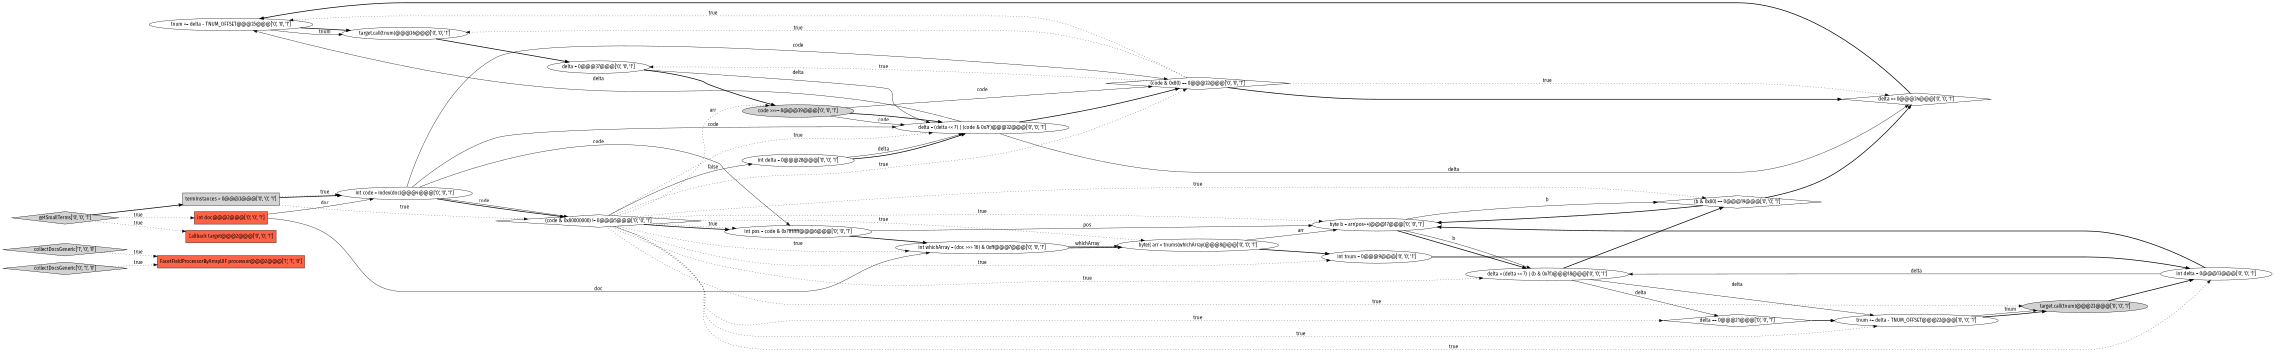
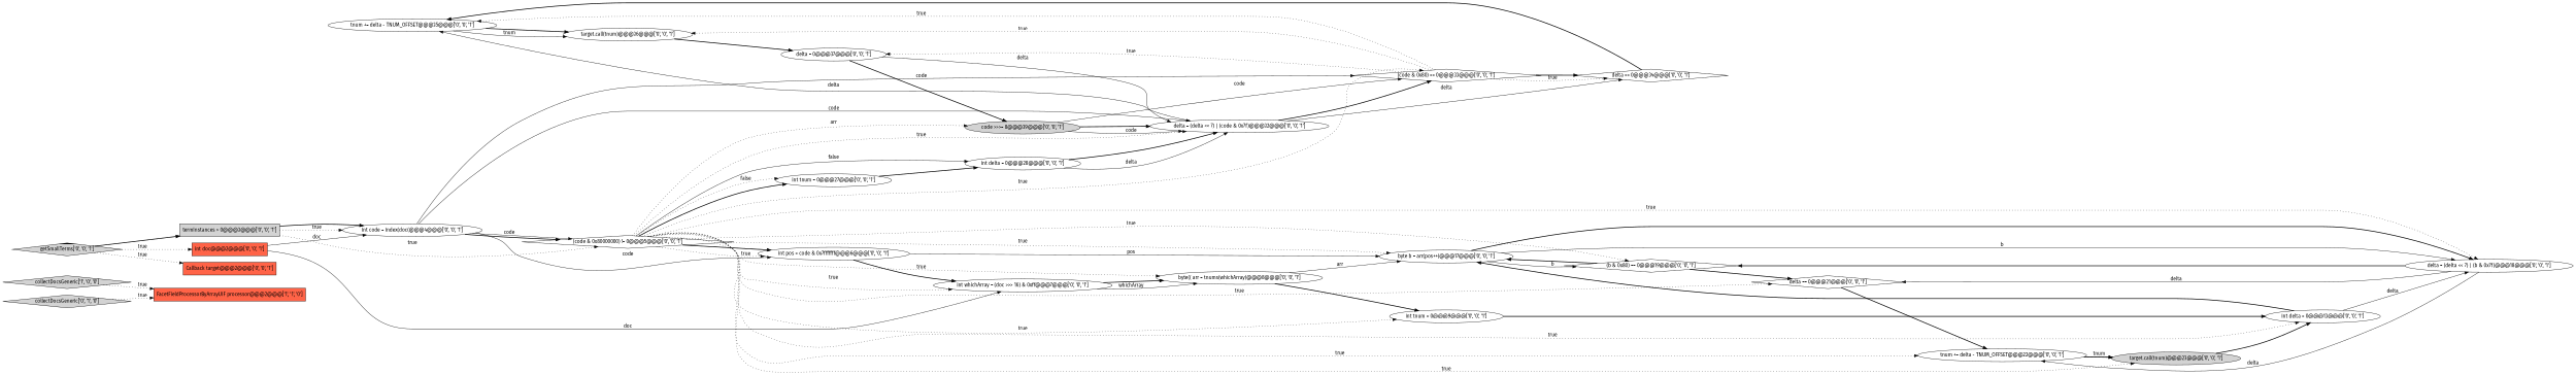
  digraph {
    fontname="Fira Sans"
    rankdir=LR
    node [fillcolor=white fontname="Fira Sans" shape=ellipse style=filled]
    edge [fontname="Fira Sans" style=bold]
    n1 [fillcolor=lightgray label="collectDocsGeneric['1', '0', '0']" shape=diamond]
    n2 [fillcolor=tomato label="FacetFieldProcessorByArrayUIF processor@@@2@@@['1', '1', '0']" shape=box]
    n3 [label="tnum += delta - TNUM_OFFSET@@@35@@@['0', '0', '1']"]
    n4 [label="target.call(tnum)@@@36@@@['0', '0', '1']"]
    n5 [label="delta = 0@@@37@@@['0', '0', '1']"]
    n6 [label="delta == 0@@@34@@@['0', '0', '1']" shape=diamond]
    n7 [label="delta = (delta << 7) | (code & 0x7f)@@@32@@@['0', '0', '1']"]
    n8 [fillcolor=lightgray label="code >>>= 8@@@39@@@['0', '0', '1']"]
    n9 [label="(code & 0x80) == 0@@@33@@@['0', '0', '1']" shape=diamond]
+   n10 [label="int tnum = 0@@@27@@@['0', '0', '1']"]
    n11 [label="int delta = 0@@@28@@@['0', '0', '1']"]
    n12 [fillcolor=tomato label="int doc@@@2@@@['0', '0', '1']" shape=box]
    n13 [label="int code = index(doc(@@@4@@@['0', '0', '1']"]
    n14 [label="int whichArray = (doc >>> 16) & 0xff@@@7@@@['0', '0', '1']"]
    n15 [label="(code & 0x80000000) != 0@@@5@@@['0', '0', '1']" shape=diamond]
    n16 [label="int pos = code & 0x7fffffff@@@6@@@['0', '0', '1']"]
    n17 [label="byte(( arr = tnums(whichArray(@@@8@@@['0', '0', '1']"]
    n18 [label="delta == 0@@@21@@@['0', '0', '1']" shape=diamond]
    n19 [label="tnum += delta - TNUM_OFFSET@@@22@@@['0', '0', '1']"]
    n20 [fillcolor=lightgray label="target.call(tnum)@@@23@@@['0', '0', '1']"]
    n21 [fillcolor=lightgray label="getSmallTerms['0', '0', '1']" shape=diamond]
    n22 [fillcolor=lightgray label="termInstances > 0@@@3@@@['0', '0', '1']" shape=box]
    n23 [fillcolor=tomato label="Callback target@@@2@@@['0', '0', '1']" shape=box]
    n24 [label="byte b = arr(pos++(@@@17@@@['0', '0', '1']"]
    n25 [label="(b & 0x80) == 0@@@19@@@['0', '0', '1']" shape=diamond]
    n26 [label="delta = (delta << 7) | (b & 0x7f)@@@18@@@['0', '0', '1']"]
    n27 [label="int delta = 0@@@13@@@['0', '0', '1']"]
    n28 [label="int tnum = 0@@@9@@@['0', '0', '1']"]
    n29 [fillcolor=lightgray label="collectDocsGeneric['0', '1', '0']" shape=diamond]
    n1 -> n2 [label=true style=dotted]
    n3 -> n4 [label=tnum style=solid]
    n3 -> n4
    n4 -> n5
    n5 -> n7 [label=delta style=solid]
    n5 -> n8
    n6 -> n3
    n7 -> n3 [label=delta style=solid]
    n7 -> n6 [label=delta style=solid]
    n7 -> n9
    n8 -> n7
    n8 -> n7 [label=code style=solid]
    n8 -> n9 [label=code style=solid]
    n9 -> n3 [label=true style=dotted]
    n9 -> n4 [label=true style=dotted]
    n9 -> n5 [label=true style=dotted]
    n9 -> n6 [label=true style=dotted]
    n9 -> n6
+   n10 -> n11
    n11 -> n7 [label=delta style=solid]
    n11 -> n7
    n12 -> n13 [label=doc style=solid]
    n12 -> n14 [label=doc style=solid]
    n13 -> n7 [label=code style=solid]
    n13 -> n9 [label=code style=solid]
    n13 -> n15 [label=code style=solid]
    n13 -> n15
    n13 -> n16 [label=code style=solid]
    n14 -> n17 [label=whichArray style=solid]
    n14 -> n17
    n15 -> n7 [label=true style=dotted]
    n15 -> n8 [label=arr style=dotted]
    n15 -> n9 [label=true style=dotted]
+   n15 -> n10 [label=false style=dotted]
+   n15 -> n10
    n15 -> n11 [label=false style=solid]
    n15 -> n14 [label=true style=dotted]
    n15 -> n16 [label=true style=dotted]
    n15 -> n16
    n15 -> n17 [label=true style=dotted]
    n15 -> n18 [label=true style=dotted]
    n15 -> n19 [label=true style=dotted]
    n15 -> n20 [label=true style=dotted]
    n15 -> n24 [label=true style=dotted]
    n15 -> n25 [label=true style=dotted]
    n15 -> n26 [label=true style=dotted]
    n15 -> n27 [label=true style=dotted]
    n15 -> n28 [label=true style=dotted]
    n16 -> n14
    n16 -> n24 [label=pos style=solid]
    n17 -> n24 [label=arr style=solid]
    n17 -> n28
    n18 -> n19
    n19 -> n20 [label=tnum style=solid]
    n19 -> n20
    n20 -> n27
    n21 -> n12 [label=true style=dotted]
    n21 -> n22
    n21 -> n23 [label=true style=dotted]
    n22 -> n13 [label=true style=dotted]
    n22 -> n13
    n22 -> n15 [label=true style=dotted]
    n24 -> n25 [label=b style=solid]
    n24 -> n26 [label=b style=solid]
    n24 -> n26
-   n25 -> n6
+   n25 -> n18
    n25 -> n24
    n26 -> n18 [label=delta style=solid]
    n26 -> n19 [label=delta style=solid]
    n26 -> n25
    n27 -> n24
    n27 -> n26 [label=delta style=solid]
    n28 -> n27
    n29 -> n2 [label=true style=dotted]
  }
